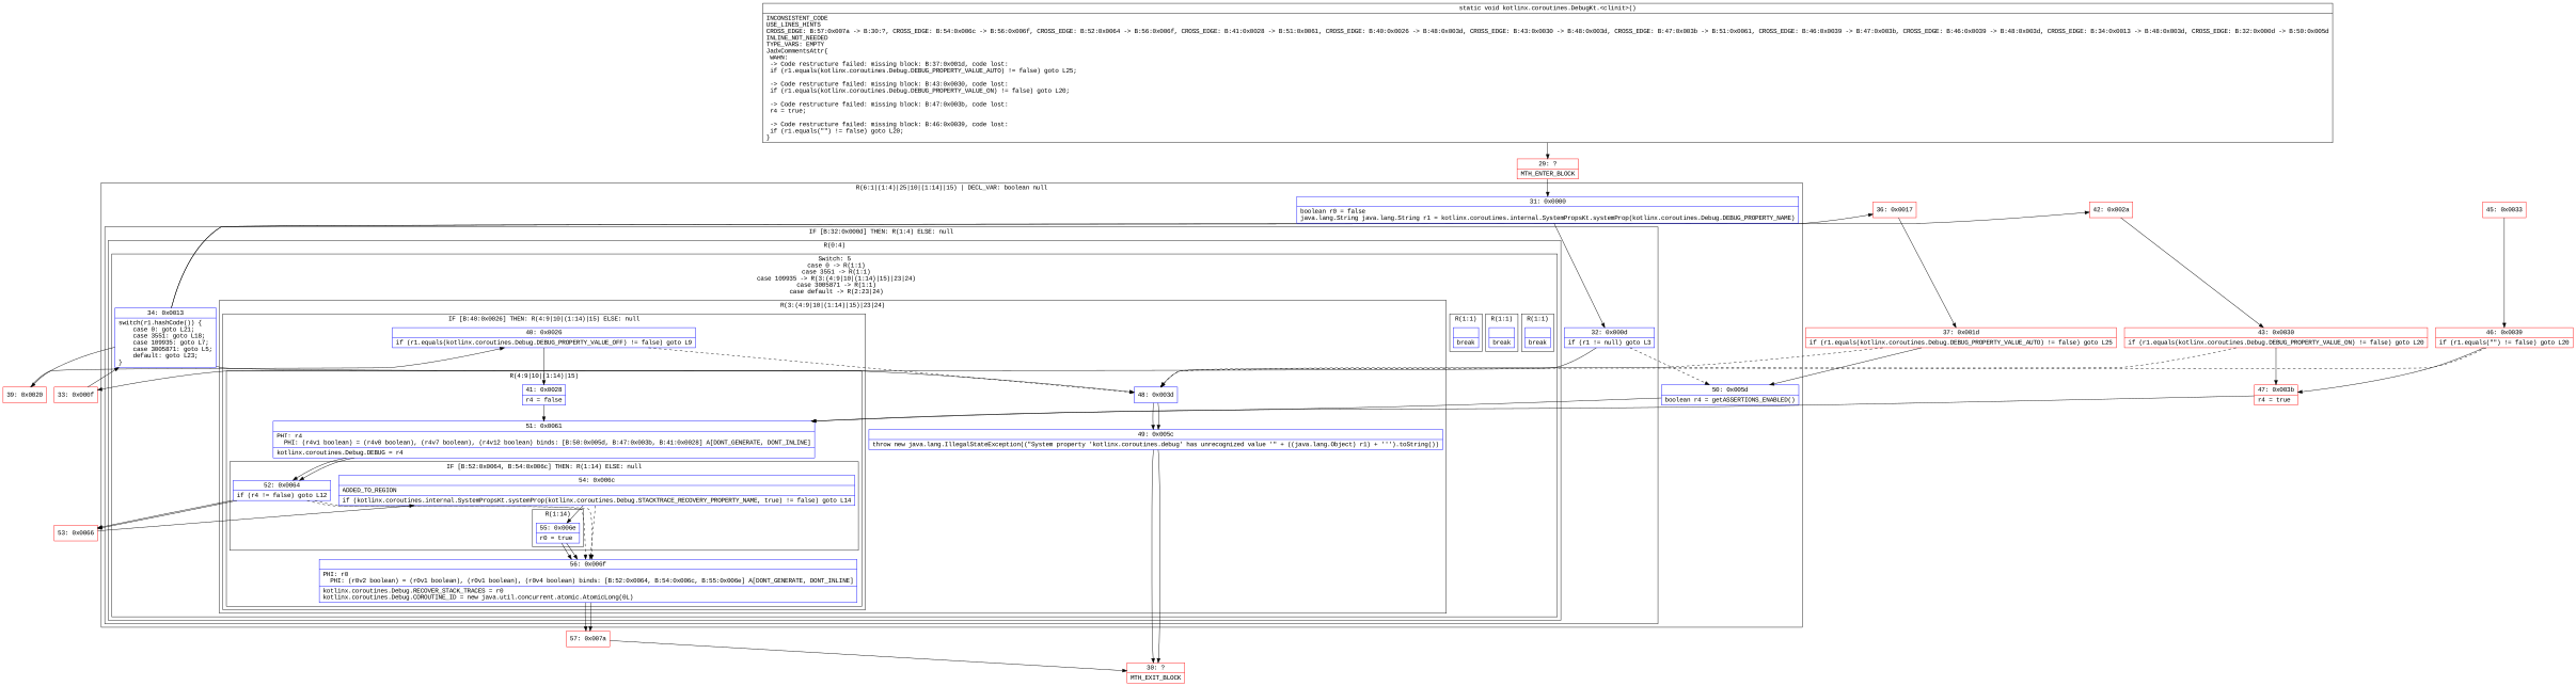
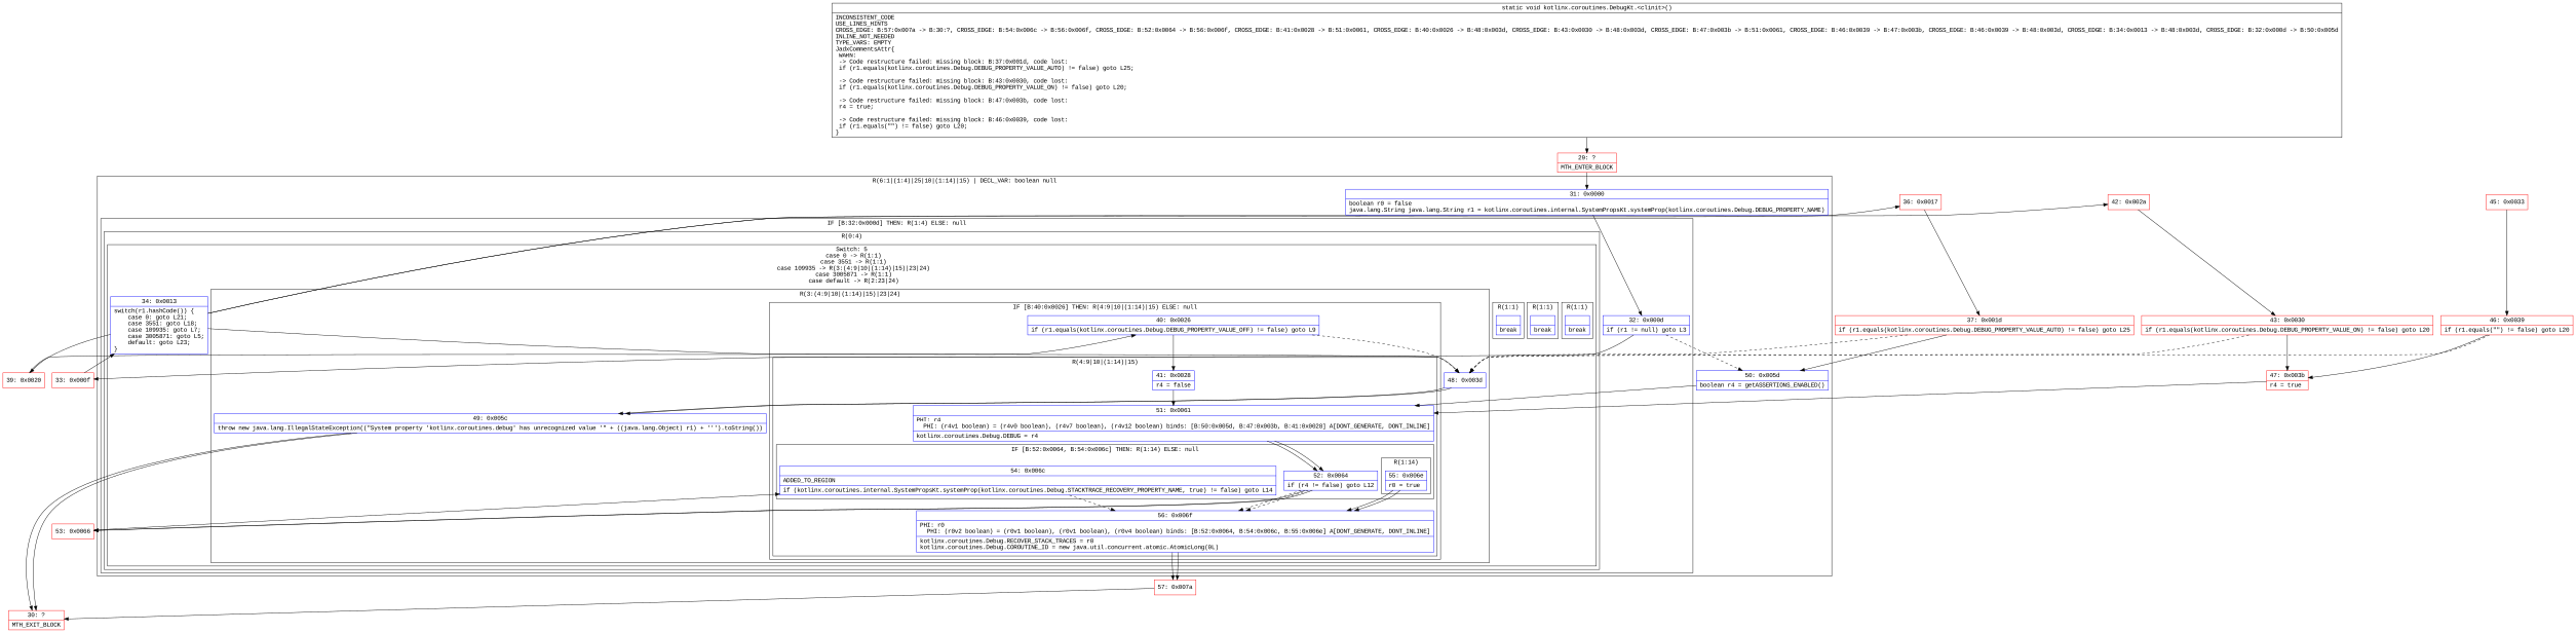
  digraph {
    fontname="Liberation Mono"
    node [color=blue fontname="Liberation Mono" shape=record]
    edge [fontname="Liberation Mono"]
    n1 [label="{|break\l}"]
    n2 [label="{|break\l}"]
    n3 [label="{55\:\ 0x006e|r0 = true\l}"]
    n4 [label="{52\:\ 0x0064|if (r4 != false) goto L12\l}"]
    n5 [label="{54\:\ 0x006c|ADDED_TO_REGION\l|if (kotlinx.coroutines.internal.SystemPropsKt.systemProp(kotlinx.coroutines.Debug.STACKTRACE_RECOVERY_PROPERTY_NAME, true) != false) goto L14\l}"]
    n6 [label="{41\:\ 0x0028|r4 = false\l}"]
    n7 [label="{51\:\ 0x0061|PHI: r4 \l  PHI: (r4v1 boolean) = (r4v0 boolean), (r4v7 boolean), (r4v12 boolean) binds: [B:50:0x005d, B:47:0x003b, B:41:0x0028] A[DONT_GENERATE, DONT_INLINE]\l|kotlinx.coroutines.Debug.DEBUG = r4\l}"]
    n8 [label="{56\:\ 0x006f|PHI: r0 \l  PHI: (r0v2 boolean) = (r0v1 boolean), (r0v1 boolean), (r0v4 boolean) binds: [B:52:0x0064, B:54:0x006c, B:55:0x006e] A[DONT_GENERATE, DONT_INLINE]\l|kotlinx.coroutines.Debug.RECOVER_STACK_TRACES = r0\lkotlinx.coroutines.Debug.COROUTINE_ID = new java.util.concurrent.atomic.AtomicLong(0L)\l}"]
    n9 [label="{40\:\ 0x0026|if (r1.equals(kotlinx.coroutines.Debug.DEBUG_PROPERTY_VALUE_OFF) != false) goto L9\l}"]
    n10 [label="{48\:\ 0x003d}"]
    n11 [label="{49\:\ 0x005c|throw new java.lang.IllegalStateException((\"System property 'kotlinx.coroutines.debug' has unrecognized value '\" + ((java.lang.Object) r1) + ''').toString())\l}"]
    n12 [label="{|break\l}"]
    n13 [label="{34\:\ 0x0013|switch(r1.hashCode()) \{\l    case 0: goto L21;\l    case 3551: goto L18;\l    case 109935: goto L7;\l    case 3005871: goto L5;\l    default: goto L23;\l\}\l}"]
    n14 [label="{32\:\ 0x000d|if (r1 != null) goto L3\l}"]
    n15 [label="{31\:\ 0x0000|boolean r0 = false\ljava.lang.String java.lang.String r1 = kotlinx.coroutines.internal.SystemPropsKt.systemProp(kotlinx.coroutines.Debug.DEBUG_PROPERTY_NAME)\l}"]
    n16 [label="{50\:\ 0x005d|boolean r4 = getASSERTIONS_ENABLED()\l}"]
    n17 [color=red label="{53\:\ 0x0066}"]
    n18 [color=red label="{57\:\ 0x007a}"]
    n19 [color=red label="{30\:\ ?|MTH_EXIT_BLOCK\l}"]
    n20 [color=red label="{36\:\ 0x0017}"]
    n21 [color=red label="{39\:\ 0x0020}"]
    n22 [color=red label="{42\:\ 0x002a}"]
    n23 [color=red label="{33\:\ 0x000f}"]
    n24 [color=red label="{37\:\ 0x001d|if (r1.equals(kotlinx.coroutines.Debug.DEBUG_PROPERTY_VALUE_AUTO) != false) goto L25\l}"]
    n25 [color=red label="{43\:\ 0x0030|if (r1.equals(kotlinx.coroutines.Debug.DEBUG_PROPERTY_VALUE_ON) != false) goto L20\l}"]
    n26 [color=red label="{45\:\ 0x0033}"]
    n27 [color=red label="{46\:\ 0x0039|if (r1.equals(\"\") != false) goto L20\l}"]
    n28 [color=red label="{29\:\ ?|MTH_ENTER_BLOCK\l}"]
    n29 [color=red label="{47\:\ 0x003b|r4 = true\l}"]
    n30 [label="{static void kotlinx.coroutines.DebugKt.\<clinit\>()  | INCONSISTENT_CODE\lUSE_LINES_HINTS\lCROSS_EDGE: B:57:0x007a \-\> B:30:?, CROSS_EDGE: B:54:0x006c \-\> B:56:0x006f, CROSS_EDGE: B:52:0x0064 \-\> B:56:0x006f, CROSS_EDGE: B:41:0x0028 \-\> B:51:0x0061, CROSS_EDGE: B:40:0x0026 \-\> B:48:0x003d, CROSS_EDGE: B:43:0x0030 \-\> B:48:0x003d, CROSS_EDGE: B:47:0x003b \-\> B:51:0x0061, CROSS_EDGE: B:46:0x0039 \-\> B:47:0x003b, CROSS_EDGE: B:46:0x0039 \-\> B:48:0x003d, CROSS_EDGE: B:34:0x0013 \-\> B:48:0x003d, CROSS_EDGE: B:32:0x000d \-\> B:50:0x005d\lINLINE_NOT_NEEDED\lTYPE_VARS: EMPTY\lJadxCommentsAttr\{\l WARN: \l \-\> Code restructure failed: missing block: B:37:0x001d, code lost:\l    if (r1.equals(kotlinx.coroutines.Debug.DEBUG_PROPERTY_VALUE_AUTO) != false) goto L25;\l\l \-\> Code restructure failed: missing block: B:43:0x0030, code lost:\l    if (r1.equals(kotlinx.coroutines.Debug.DEBUG_PROPERTY_VALUE_ON) != false) goto L20;\l\l \-\> Code restructure failed: missing block: B:47:0x003b, code lost:\l    r4 = true;\l\l \-\> Code restructure failed: missing block: B:46:0x0039, code lost:\l    if (r1.equals(\"\") != false) goto L20;\l\}\l}" color=""]
    subgraph cluster_1 {
      label="R(6:1|(1:4)|25|10|(1:14)|15) | DECL_VAR: boolean null\l"
      n15
      n16
      subgraph cluster_2 {
        label="IF [B:32:0x000d] THEN: R(1:4) ELSE: null"
        n14
        subgraph cluster_3 {
          label="R(0:4)"
          subgraph cluster_4 {
            label="Switch: 5\n case 0 -> R(1:1)\n case 3551 -> R(1:1)\n case 109935 -> R(3:(4:9|10|(1:14)|15)|23|24)\n case 3005871 -> R(1:1)\n case default -> R(2:23|24)"
            n13
            subgraph cluster_5 {
              label="R(1:1)"
              n1
            }
            subgraph cluster_6 {
              label="R(1:1)"
              n2
            }
            subgraph cluster_7 {
              label="R(3:(4:9|10|(1:14)|15)|23|24)"
              n10
              n11
              subgraph cluster_8 {
                label="IF [B:40:0x0026] THEN: R(4:9|10|(1:14)|15) ELSE: null"
                n9
                subgraph cluster_9 {
                  label="R(4:9|10|(1:14)|15)"
                  n6
                  n7
                  n8
                  subgraph cluster_10 {
                    label="IF [B:52:0x0064, B:54:0x006c] THEN: R(1:14) ELSE: null"
                    n4
                    n5
                    subgraph cluster_11 {
                      label="R(1:14)"
                      n3
                    }
                  }
                }
              }
            }
            subgraph cluster_12 {
              label="R(1:1)"
              n12
            }
            subgraph cluster_13 {
              label="R(2:23|24)"
            }
          }
        }
      }
      subgraph cluster_14 {
        label="IF [B:52:0x0064] THEN: R(1:14) ELSE: null"
        subgraph cluster_15 {
          label="R(1:14)"
        }
      }
    }
    n3 -> n8
    n3 -> n8
    n4 -> n8 [style=dashed]
    n4 -> n8 [style=dashed]
    n4 -> n17
    n4 -> n17
-   n5 -> n3
    n5 -> n8 [style=dashed]
    n6 -> n7
    n7 -> n4
    n7 -> n4
    n8 -> n18
    n8 -> n18
    n9 -> n6
    n9 -> n10 [style=dashed]
    n10 -> n11
    n10 -> n11
    n11 -> n19
    n11 -> n19
    n13 -> n10
    n13 -> n20
    n13 -> n21
    n13 -> n22
    n14 -> n16 [style=dashed]
    n14 -> n23
    n15 -> n14
    n16 -> n7
    n17 -> n5
    n18 -> n19
    n20 -> n24
    n21 -> n9
    n22 -> n25
    n23 -> n13
    n24 -> n10 [style=dashed]
    n24 -> n16
    n25 -> n10 [style=dashed]
    n25 -> n29
    n26 -> n27
    n27 -> n10 [style=dashed]
    n27 -> n29
    n28 -> n15
    n29 -> n7
    n30 -> n28
  }
